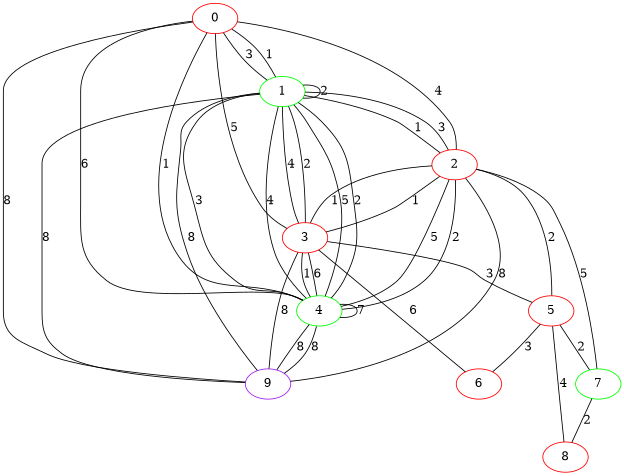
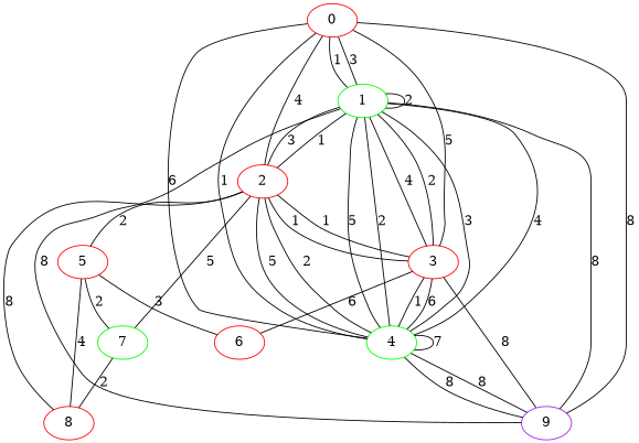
  graph {
    node [color=red weight=1]
    1 [color=green weight=2]
    0
    2
    3
    4 [color=green weight=2]
    9 [color=purple weight=4]
    5
    7 [color=green]
    6
    8
    1 -- 1 [label=2]
    1 -- 2 [label=3]
    1 -- 2 [label=1]
    1 -- 3 [label=4]
    1 -- 3 [label=2]
    1 -- 4 [label=5]
    1 -- 4 [label=2]
    1 -- 4 [label=3]
    1 -- 4 [label=4]
    1 -- 9 [label=8]
    1 -- 9 [label=8]
    0 -- 1 [label=1]
    0 -- 1 [label=3]
    0 -- 2 [label=4]
    0 -- 3 [label=5]
    0 -- 4 [label=6]
    0 -- 4 [label=1]
    0 -- 9 [label=8]
    2 -- 3 [label=1]
    2 -- 3 [label=1]
    2 -- 4 [label=2]
    2 -- 4 [label=5]
-   2 -- 9 [label=8]
+   2 -- 8 [label=8]
    2 -- 5 [label=2]
    2 -- 7 [label=5]
    3 -- 4 [label=1]
    3 -- 4 [label=6]
    3 -- 9 [label=8]
-   3 -- 5 [label=3]
    3 -- 6 [label=6]
    4 -- 4 [label=7]
    4 -- 9 [label=8]
    4 -- 9 [label=8]
    5 -- 7 [label=2]
    5 -- 6 [label=3]
    5 -- 8 [label=4]
    7 -- 8 [label=2]
  }
